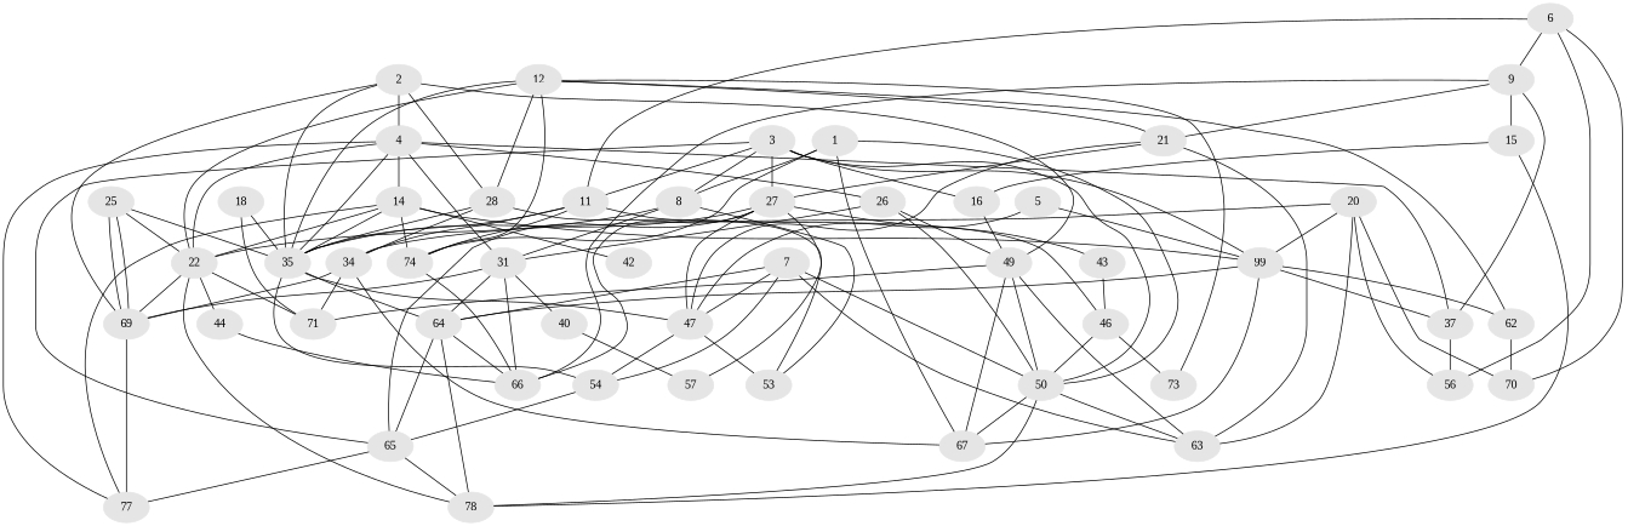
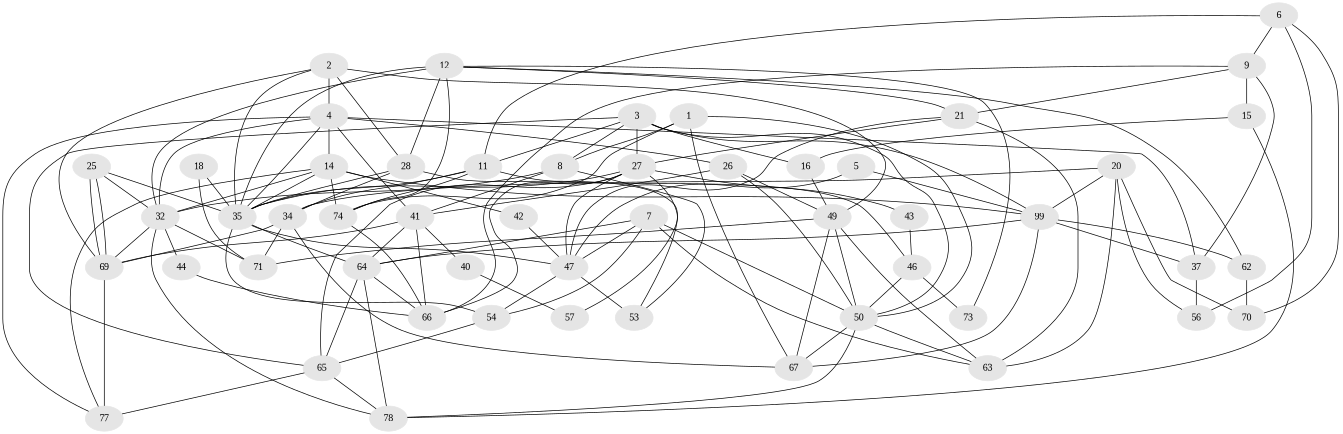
  graph {
    fontname="Liberation Serif"
    node [color=gray90 fontname="Liberation Serif" style=filled]
    edge [fontname="Liberation Serif"]
    1 [super="+22"]
    8 [super="+17"]
    n3 [label=74 super="+51"]
    50 [super="+60"]
    67 [super="+85"]
-   31 [super="+33"]
-   32 [super="+41" label=22]
+   31 [super="+33" label=41]
+   32 [super="+41"]
    53
    66 [super="+68"]
    63
    78
    2 [super="+19"]
    4 [super="+13"]
    28
    35 [super="+55"]
    49 [super="+80"]
    69 [super="+76"]
    14 [super="+23"]
    26 [super="+59"]
    37
    77
    34 [super="+75"]
    n23 [label=47 super="+84"]
    54
    64 [super="+81"]
    71 [super="+72"]
    3 [super="+10"]
    11 [super="+38"]
    16 [super="+83"]
    27 [super="+47"]
    n31 [label=99 super="+36"]
    65 [super="+74"]
    46 [super="+48"]
    57
    43
    62
    42
    40
    44
    56
    5
    6 [super="+58"]
    9 [super="+82"]
    70
    15
    21 [super="+52"]
    7 [super="+39"]
    73
    12 [super="+79"]
    18
    20 [super="+61"]
    25 [super="+30"]
    1 -- 8
    1 -- n3
    1 -- 50
    1 -- 67
    8 -- 31
    8 -- 32
    8 -- 53
    n3 -- 66
    50 -- 67
    50 -- 63
    50 -- 78
    31 -- 66
    31 -- 69
    31 -- 64
    31 -- 40
    32 -- 78
    32 -- 69
    32 -- 71
    32 -- 44
    2 -- 4
    2 -- 28
    2 -- 35
    2 -- 49
    2 -- 69
    4 -- 31
    4 -- 32
    4 -- 35
    4 -- 14
    4 -- 26
    4 -- 37
    4 -- 77
    28 -- 53
    28 -- 35
    28 -- 34
    35 -- n23
    35 -- 54
    35 -- 64
    49 -- 50
    49 -- 67
    49 -- 63
    49 -- 71
    69 -- 77 [weight=2]
    14 -- n3
    14 -- 32
    14 -- 35
    14 -- 77
    14 -- n31
    14 -- 42
    26 -- 50
    26 -- 31
    26 -- 49
    37 -- 56
    34 -- 67
    34 -- 69 [weight=2]
    34 -- 71
    n23 -- 53
    n23 -- 54
    54 -- 65
    64 -- 66
    64 -- 78
    64 -- 65
    3 -- 8
    3 -- 50
    3 -- 11
    3 -- 16
    3 -- 27
    3 -- n31
    3 -- 65
    11 -- n3
    11 -- 35
    11 -- 34
    11 -- 46
    16 -- 49
    27 -- 66
    27 -- 35
    27 -- n23
    27 -- 65
    27 -- 57
    27 -- 43
    n31 -- 67
    n31 -- 37
    n31 -- 64
    n31 -- 62
    65 -- 78
    65 -- 77
    46 -- 50
    46 -- 73
    43 -- 46 [weight=2]
    62 -- 70
+   42 -- n23
    40 -- 57
    44 -- 66
    5 -- n23
    5 -- n31
    6 -- 11
    6 -- 56
    6 -- 9
    6 -- 70
    9 -- 66
    9 -- 37
    9 -- 15
    9 -- 21
    15 -- 78
    15 -- 16
    21 -- 63
    21 -- n23
    21 -- 27
    7 -- 50
    7 -- 63
    7 -- n23
    7 -- 54
    7 -- 64
    12 -- n3
    12 -- 32
    12 -- 28
    12 -- 35
    12 -- 62
    12 -- 21
    12 -- 73
    18 -- 35
    18 -- 71
    20 -- 63 [weight=2]
    20 -- 34
    20 -- n31
    20 -- 56
    20 -- 70
    25 -- 32
    25 -- 35
    25 -- 69
    25 -- 69
  }
